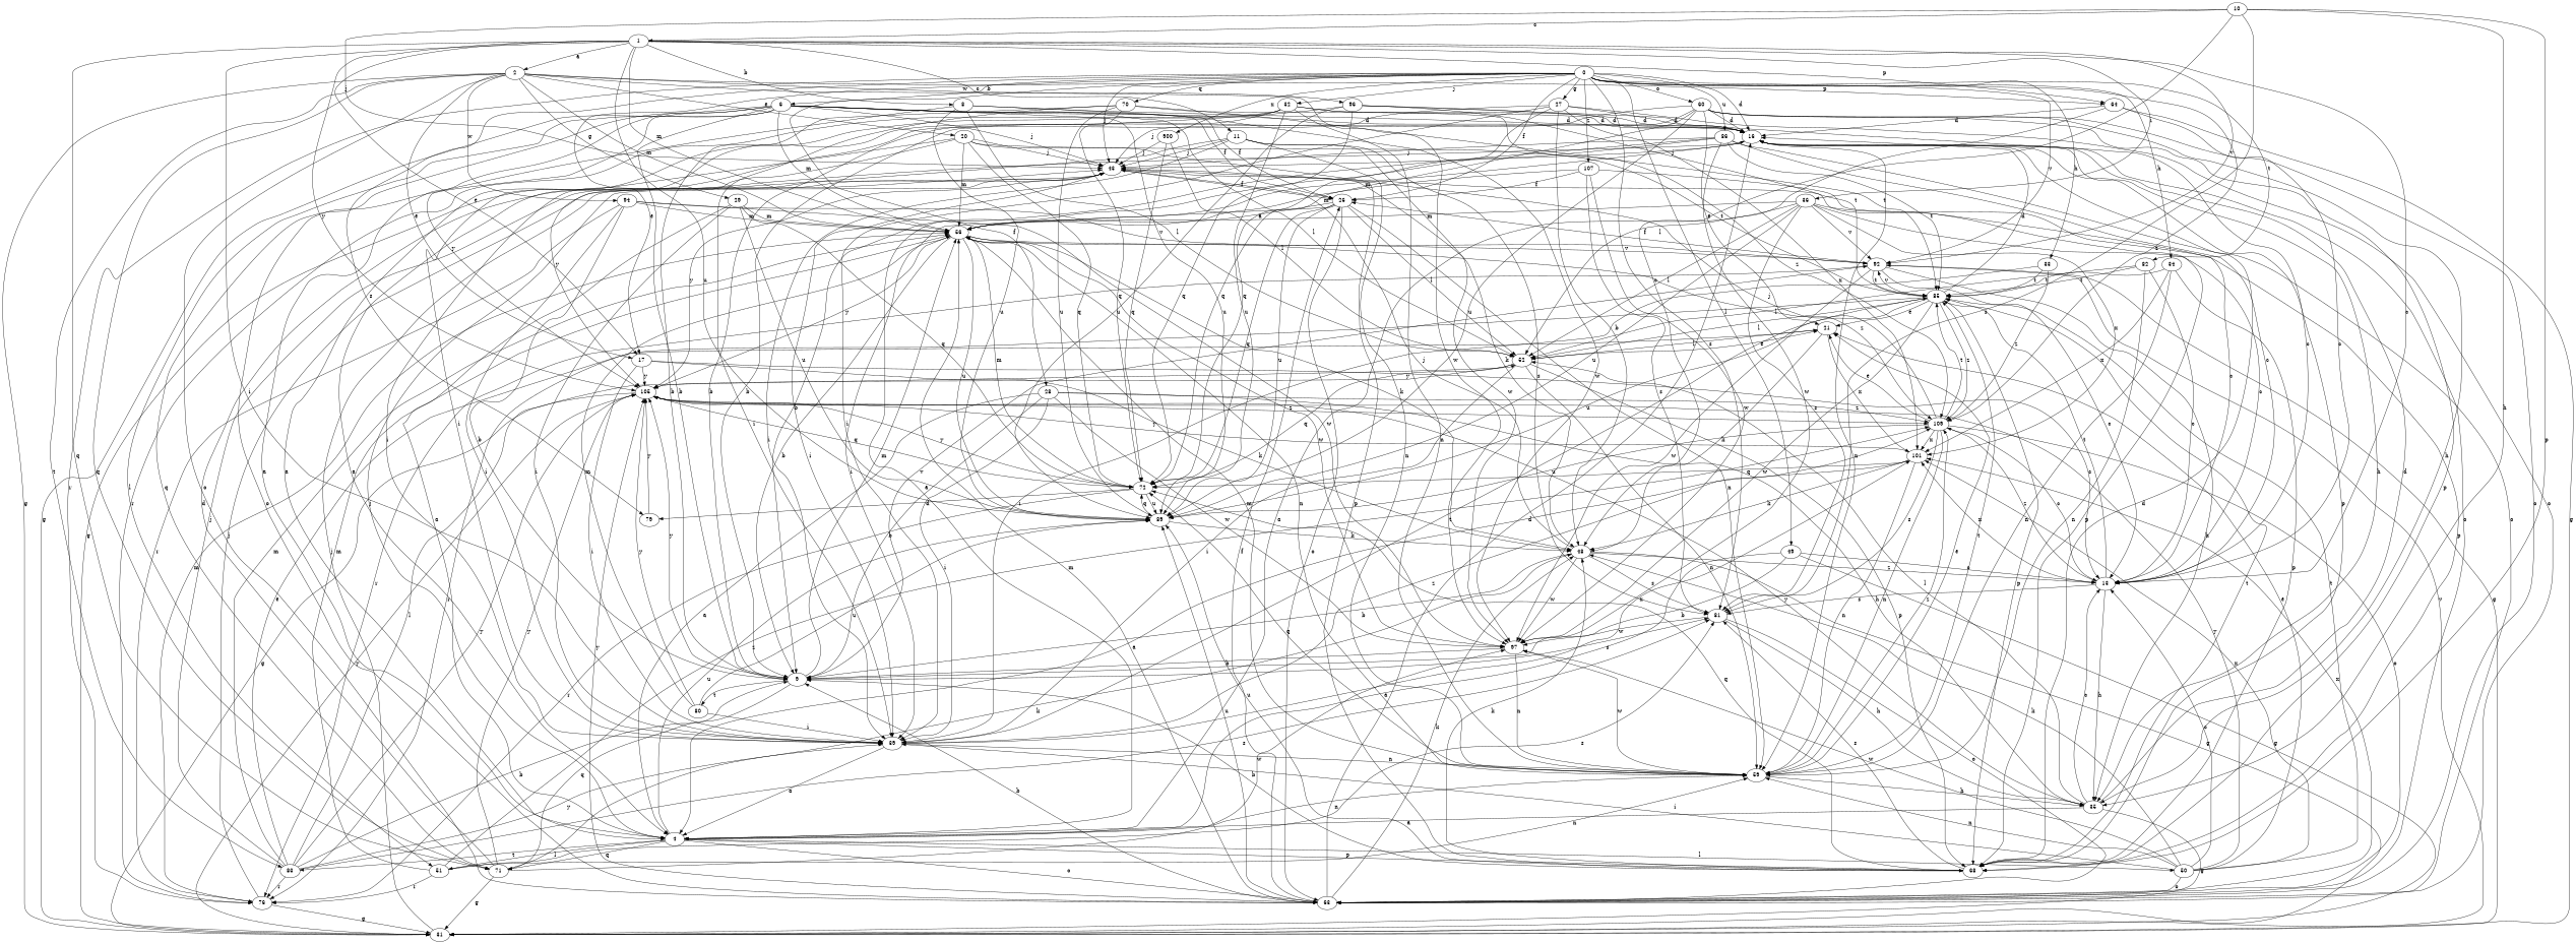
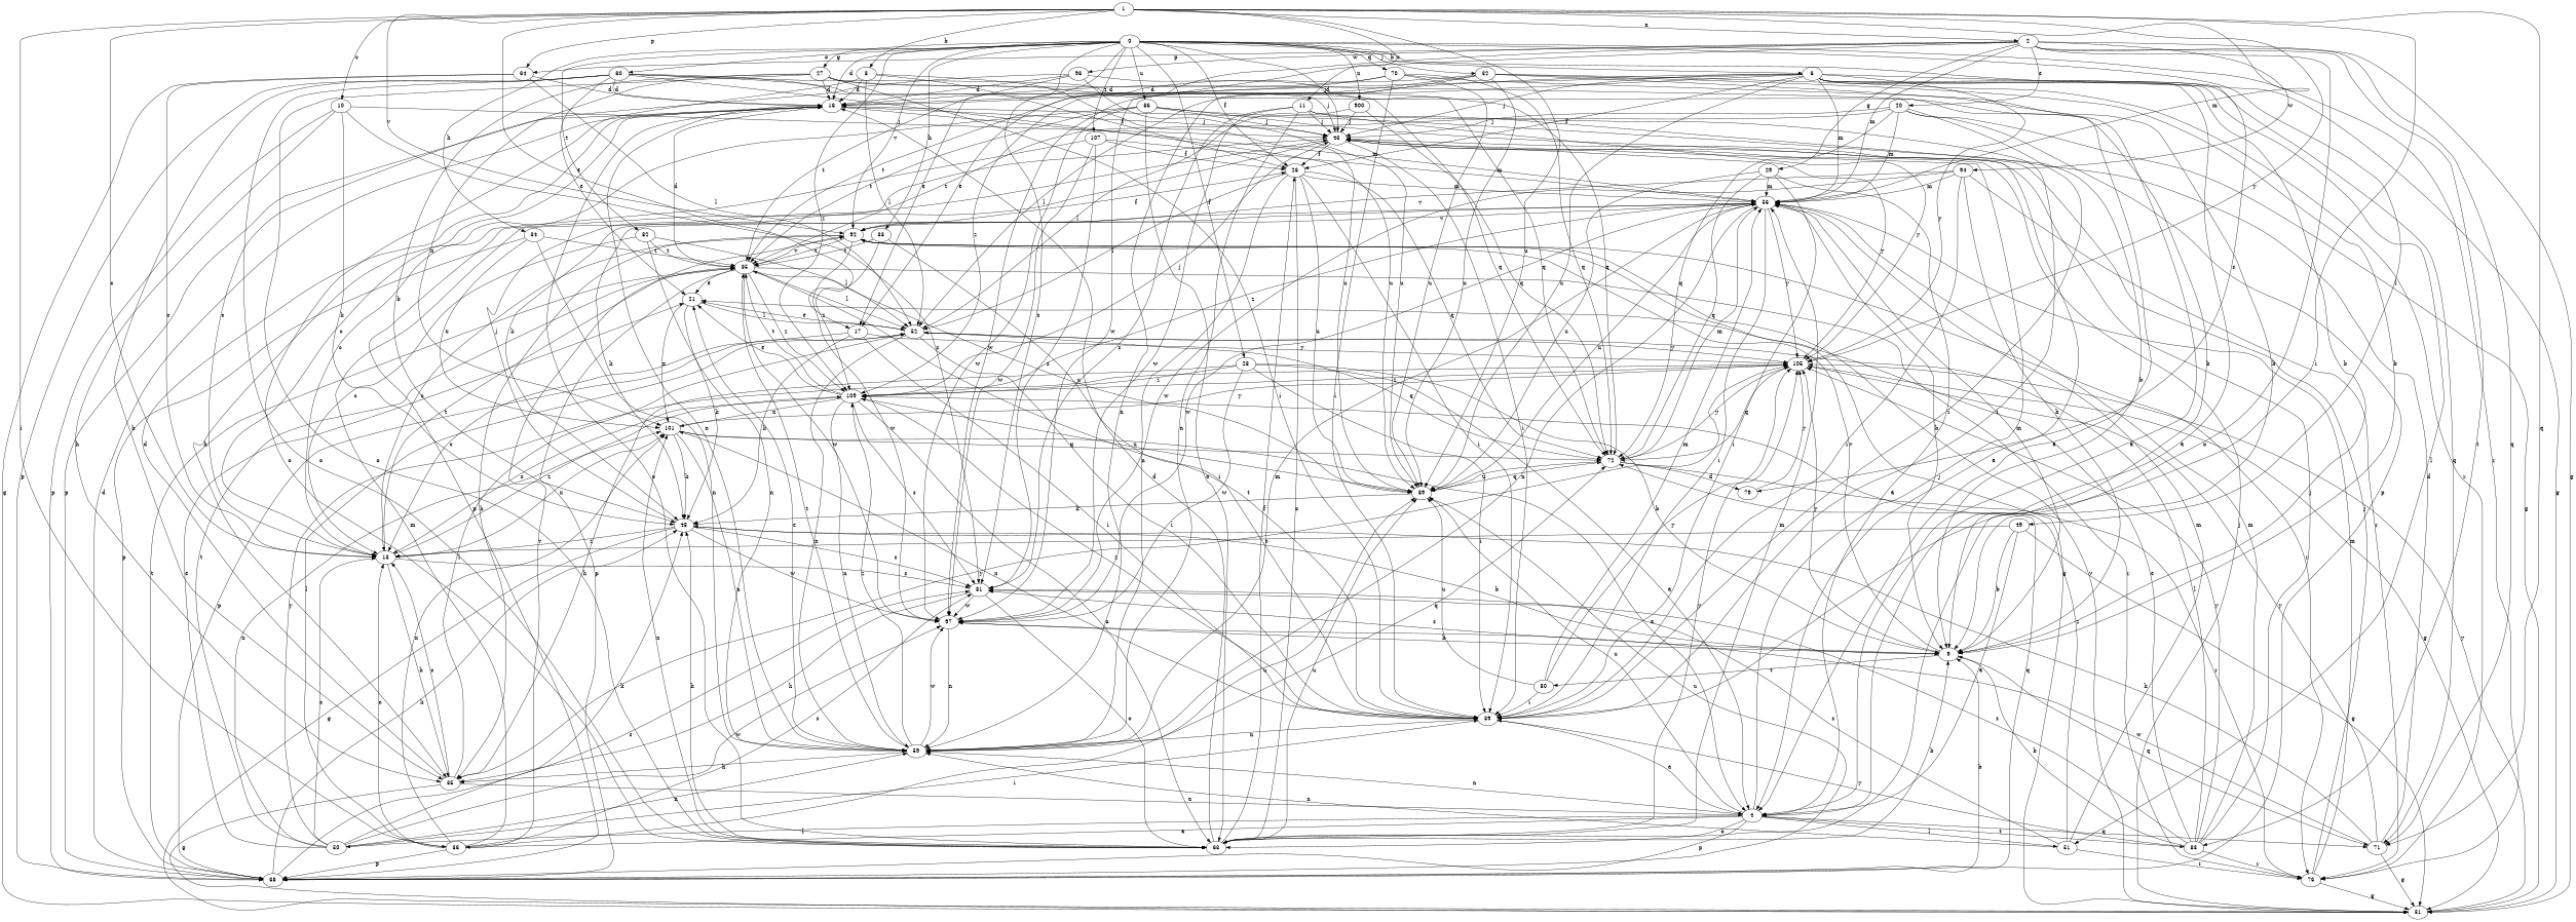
  strict digraph {
    0
    6
    16
    17
    n5 [label=28]
    26
    27
    33
    34
    n10 [label=32]
    43
    49
    60
    70
    76
    79
    81
    82
    86
    92
    n21 [label=900]
    107
    109
    56
    71
    89
    105
    31
    97
    4
    51
    9
    52
    63
    59
    68
    35
    13
    39
    48
    72
    101
    85
    21
    1
    2
    8
    10
    11
    36
    64
    20
    29
    83
    94
    96
    50
    n58 [label=80]
    0 -> 6 [label=b]
    0 -> 16 [label=d]
    0 -> 17 [label=e]
    0 -> n5 [label=f]
    0 -> 26 [label=f]
    0 -> 27 [label=g]
    0 -> 33 [label=h]
    0 -> 34 [label=h]
    0 -> n10 [label=j]
    0 -> 43 [label=j]
    0 -> 49 [label=l]
    0 -> 60 [label=o]
    0 -> 70 [label=q]
    0 -> 76 [label=r]
    0 -> 79 [label=s]
    0 -> 81 [label=s]
    0 -> 82 [label=t]
    0 -> 86 [label=u]
    0 -> 92 [label=v]
    0 -> n21 [label=x]
    0 -> 107 [label=z]
    0 -> 109 [label=z]
    6 -> 16 [label=d]
    6 -> 26 [label=f]
    6 -> 43 [label=j]
    6 -> 56 [label=m]
    6 -> 71 [label=q]
    6 -> 89 [label=u]
    6 -> 105 [label=y]
    6 -> 31 [label=g]
    6 -> 97 [label=w]
    6 -> 4 [label=a]
    6 -> 51 [label=l]
    6 -> 9 [label=b]
    6 -> 52 [label=l]
    16 -> 43 [label=j]
    16 -> 56 [label=m]
    16 -> 63 [label=o]
    16 -> 59 [label=n]
    16 -> 68 [label=p]
    16 -> 35 [label=h]
    17 -> 105 [label=y]
    17 -> 13 [label=c]
    17 -> 39 [label=i]
    17 -> 48 [label=k]
    n5 -> 109 [label=z]
    n5 -> 97 [label=w]
    n5 -> 4 [label=a]
    n5 -> 9 [label=b]
    n5 -> 35 [label=h]
    n5 -> 39 [label=i]
-   26 -> 56 [label=a]
+   26 -> 56 [label=m]
    26 -> 89 [label=u]
    26 -> 52 [label=l]
    26 -> 63 [label=o]
    26 -> 59 [label=n]
    26 -> 39 [label=i]
    26 -> 72 [label=q]
    27 -> 16 [label=d]
    27 -> 4 [label=a]
    27 -> 63 [label=o]
    27 -> 39 [label=i]
    27 -> 48 [label=b]
    27 -> 72 [label=q]
    27 -> 101 [label=x]
    33 -> 109 [label=z]
    33 -> 39 [label=i]
    33 -> 85 [label=t]
    34 -> 59 [label=n]
    34 -> 68 [label=p]
    34 -> 101 [label=x]
    34 -> 85 [label=t]
    n10 -> 16 [label=d]
    n10 -> 76 [label=r]
    n10 -> 109 [label=z]
    n10 -> 89 [label=u]
    n10 -> 4 [label=a]
    n10 -> 9 [label=b]
    n10 -> 59 [label=n]
    43 -> 26 [label=f]
    43 -> 105 [label=y]
    43 -> 68 [label=p]
    43 -> 39 [label=i]
    43 -> 48 [label=k]
    49 -> 31 [label=g]
    49 -> 4 [label=a]
    49 -> 9 [label=b]
    49 -> 13 [label=c]
    60 -> 16 [label=d]
    60 -> 43 [label=j]
    60 -> 89 [label=u]
    60 -> 9 [label=b]
    60 -> 63 [label=o]
    60 -> 68 [label=p]
    60 -> 35 [label=h]
    60 -> 72 [label=q]
    60 -> 21 [label=e]
    70 -> 16 [label=d]
    70 -> 89 [label=u]
    70 -> 9 [label=b]
    70 -> 39 [label=i]
    70 -> 72 [label=q]
    70 -> 85 [label=t]
    76 -> 43 [label=j]
    76 -> 56 [label=m]
    76 -> 31 [label=g]
    79 -> 105 [label=y]
    81 -> 97 [label=w]
    81 -> 63 [label=o]
    81 -> 35 [label=h]
    82 -> 52 [label=l]
    82 -> 59 [label=n]
    82 -> 13 [label=c]
    82 -> 85 [label=t]
    86 -> 43 [label=j]
    86 -> 97 [label=w]
    86 -> 4 [label=a]
    86 -> 9 [label=b]
    86 -> 63 [label=o]
    86 -> 13 [label=c]
    86 -> 85 [label=t]
    92 -> 26 [label=f]
    92 -> 76 [label=r]
    92 -> 31 [label=g]
    92 -> 97 [label=w]
    92 -> 35 [label=h]
    92 -> 13 [label=c]
    92 -> 85 [label=t]
    n21 -> 43 [label=j]
    n21 -> 52 [label=l]
    n21 -> 72 [label=q]
    107 -> 26 [label=f]
    107 -> 81 [label=s]
    107 -> 56 [label=m]
    107 -> 97 [label=w]
    107 -> 13 [label=c]
    109 -> 43 [label=j]
    109 -> 81 [label=s]
    109 -> 89 [label=u]
    109 -> 63 [label=o]
    109 -> 59 [label=n]
    109 -> 13 [label=c]
    109 -> 101 [label=x]
    109 -> 85 [label=t]
    109 -> 21 [label=e]
    56 -> 92 [label=v]
    56 -> 109 [label=z]
    56 -> 89 [label=u]
    56 -> 105 [label=y]
    56 -> 97 [label=w]
    56 -> 9 [label=b]
    56 -> 59 [label=n]
    56 -> 48 [label=k]
    71 -> 16 [label=d]
    71 -> 105 [label=y]
    71 -> 31 [label=g]
    71 -> 97 [label=w]
    71 -> 48 [label=k]
    89 -> 48 [label=k]
    89 -> 72 [label=q]
    105 -> 109 [label=z]
    105 -> 31 [label=g]
    105 -> 72 [label=q]
    31 -> 43 [label=j]
    31 -> 92 [label=v]
    31 -> 105 [label=y]
    97 -> 9 [label=b]
    97 -> 59 [label=n]
    4 -> 43 [label=j]
    4 -> 71 [label=q]
    4 -> 89 [label=u]
    4 -> 51 [label=l]
    4 -> 63 [label=o]
    4 -> 59 [label=n]
    4 -> 68 [label=p]
    4 -> 83 [label=t]
    4 -> 50 [label=l]
    51 -> 76 [label=r]
    51 -> 81 [label=s]
    51 -> 109 [label=z]
    51 -> 56 [label=m]
    51 -> 59 [label=n]
    9 -> 81 [label=s]
    9 -> 92 [label=v]
    9 -> 56 [label=m]
    9 -> 71 [label=q]
    9 -> 105 [label=y]
    9 -> n58 [label=t]
    52 -> 105 [label=y]
    52 -> 59 [label=n]
    52 -> 68 [label=p]
    52 -> 39 [label=i]
    52 -> 72 [label=q]
    52 -> 21 [label=e]
    63 -> 16 [label=d]
    63 -> 26 [label=f]
    63 -> 56 [label=m]
    63 -> 89 [label=u]
    63 -> 105 [label=y]
    63 -> 9 [label=b]
    63 -> 48 [label=k]
    63 -> 101 [label=x]
    59 -> 109 [label=z]
    59 -> 56 [label=m]
    59 -> 97 [label=w]
    59 -> 35 [label=h]
    59 -> 72 [label=q]
    59 -> 85 [label=t]
    59 -> 21 [label=e]
    68 -> 16 [label=d]
    68 -> 81 [label=s]
    68 -> 89 [label=u]
    68 -> 9 [label=b]
    68 -> 48 [label=k]
    68 -> 72 [label=q]
    68 -> 85 [label=t]
    35 -> 16 [label=d]
    35 -> 105 [label=y]
    35 -> 31 [label=g]
    35 -> 4 [label=a]
    35 -> 52 [label=l]
    35 -> 13 [label=c]
    13 -> 81 [label=s]
    13 -> 109 [label=z]
    13 -> 35 [label=h]
    13 -> 101 [label=x]
    13 -> 85 [label=t]
    39 -> 109 [label=z]
    39 -> 4 [label=a]
    39 -> 59 [label=n]
    39 -> 101 [label=x]
    39 -> 85 [label=t]
    48 -> 43 [label=j]
    48 -> 81 [label=s]
    48 -> 31 [label=g]
    48 -> 97 [label=w]
    48 -> 9 [label=b]
    48 -> 13 [label=z]
    72 -> 76 [label=r]
    72 -> 79 [label=d]
    72 -> 56 [label=m]
    72 -> 89 [label=u]
    72 -> 105 [label=y]
    101 -> 105 [label=y]
    101 -> 4 [label=a]
    101 -> 59 [label=n]
    101 -> 48 [label=k]
    101 -> 72 [label=q]
    85 -> 16 [label=d]
    85 -> 76 [label=r]
    85 -> 92 [label=v]
    85 -> 109 [label=z]
    85 -> 89 [label=u]
    85 -> 97 [label=w]
    85 -> 52 [label=l]
    85 -> 68 [label=p]
    85 -> 21 [label=e]
    21 -> 52 [label=l]
    21 -> 48 [label=k]
    21 -> 101 [label=x]
    1 -> 17 [label=e]
    1 -> 92 [label=v]
    1 -> 56 [label=m]
    1 -> 71 [label=q]
    1 -> 89 [label=u]
    1 -> 105 [label=y]
    1 -> 13 [label=c]
    1 -> 39 [label=i]
    1 -> 2 [label=a]
    1 -> 8 [label=b]
-   10 -> 1 [label=c]
+   1 -> 10 [label=c]
    1 -> 11 [label=c]
    1 -> 36 [label=i]
    1 -> 64 [label=p]
    2 -> 17 [label=e]
    2 -> 56 [label=m]
    2 -> 71 [label=q]
    2 -> 31 [label=g]
    2 -> 97 [label=w]
    2 -> 63 [label=o]
    2 -> 64 [label=p]
    2 -> 20 [label=e]
    2 -> 29 [label=g]
    2 -> 83 [label=t]
    2 -> 94 [label=w]
    2 -> 96 [label=w]
    8 -> 16 [label=d]
    8 -> 26 [label=f]
    8 -> 89 [label=u]
    8 -> 52 [label=l]
    8 -> 63 [label=o]
    10 -> 43 [label=j]
    10 -> 81 [label=s]
    10 -> 68 [label=p]
    10 -> 35 [label=h]
-   10 -> 48 [label=c]
+   10 -> 48 [label=k]
    11 -> 43 [label=j]
    11 -> 81 [label=s]
    11 -> 105 [label=y]
    11 -> 97 [label=w]
    11 -> 59 [label=n]
    11 -> 39 [label=i]
    36 -> 81 [label=s]
    36 -> 92 [label=v]
    36 -> 56 [label=m]
    36 -> 89 [label=u]
-   36 -> 4 [label=a]
+   4 -> 36 [label=a]
    36 -> 52 [label=l]
    36 -> 68 [label=p]
    36 -> 13 [label=c]
    36 -> 101 [label=x]
    64 -> 16 [label=d]
    64 -> 31 [label=g]
    64 -> 52 [label=l]
    64 -> 13 [label=c]
    20 -> 43 [label=j]
    20 -> 56 [label=m]
    20 -> 31 [label=g]
    20 -> 68 [label=p]
    20 -> 39 [label=i]
    20 -> 72 [label=q]
    20 -> 85 [label=t]
    29 -> 56 [label=m]
    29 -> 89 [label=u]
    29 -> 4 [label=a]
    29 -> 39 [label=i]
    29 -> 72 [label=q]
    83 -> 43 [label=j]
    83 -> 76 [label=r]
    83 -> 81 [label=s]
    83 -> 56 [label=m]
    83 -> 105 [label=y]
    83 -> 9 [label=b]
    83 -> 52 [label=l]
    83 -> 39 [label=y]
    83 -> 21 [label=e]
    94 -> 76 [label=r]
    94 -> 92 [label=v]
    94 -> 56 [label=m]
    94 -> 97 [label=w]
    94 -> 9 [label=b]
    94 -> 39 [label=i]
    96 -> 16 [label=d]
    96 -> 89 [label=u]
    96 -> 13 [label=c]
-   96 -> 39 [label=i]
+   56 -> 39 [label=i]
    96 -> 72 [label=q]
    96 -> 85 [label=t]
    50 -> 105 [label=y]
    50 -> 97 [label=w]
-   50 -> 63 [label=o]
    50 -> 59 [label=n]
    50 -> 13 [label=c]
    50 -> 39 [label=i]
    50 -> 48 [label=k]
    50 -> 101 [label=x]
    50 -> 85 [label=t]
    50 -> 21 [label=e]
    n58 -> 56 [label=m]
    n58 -> 89 [label=u]
    n58 -> 105 [label=y]
    n58 -> 39 [label=i]
  }
